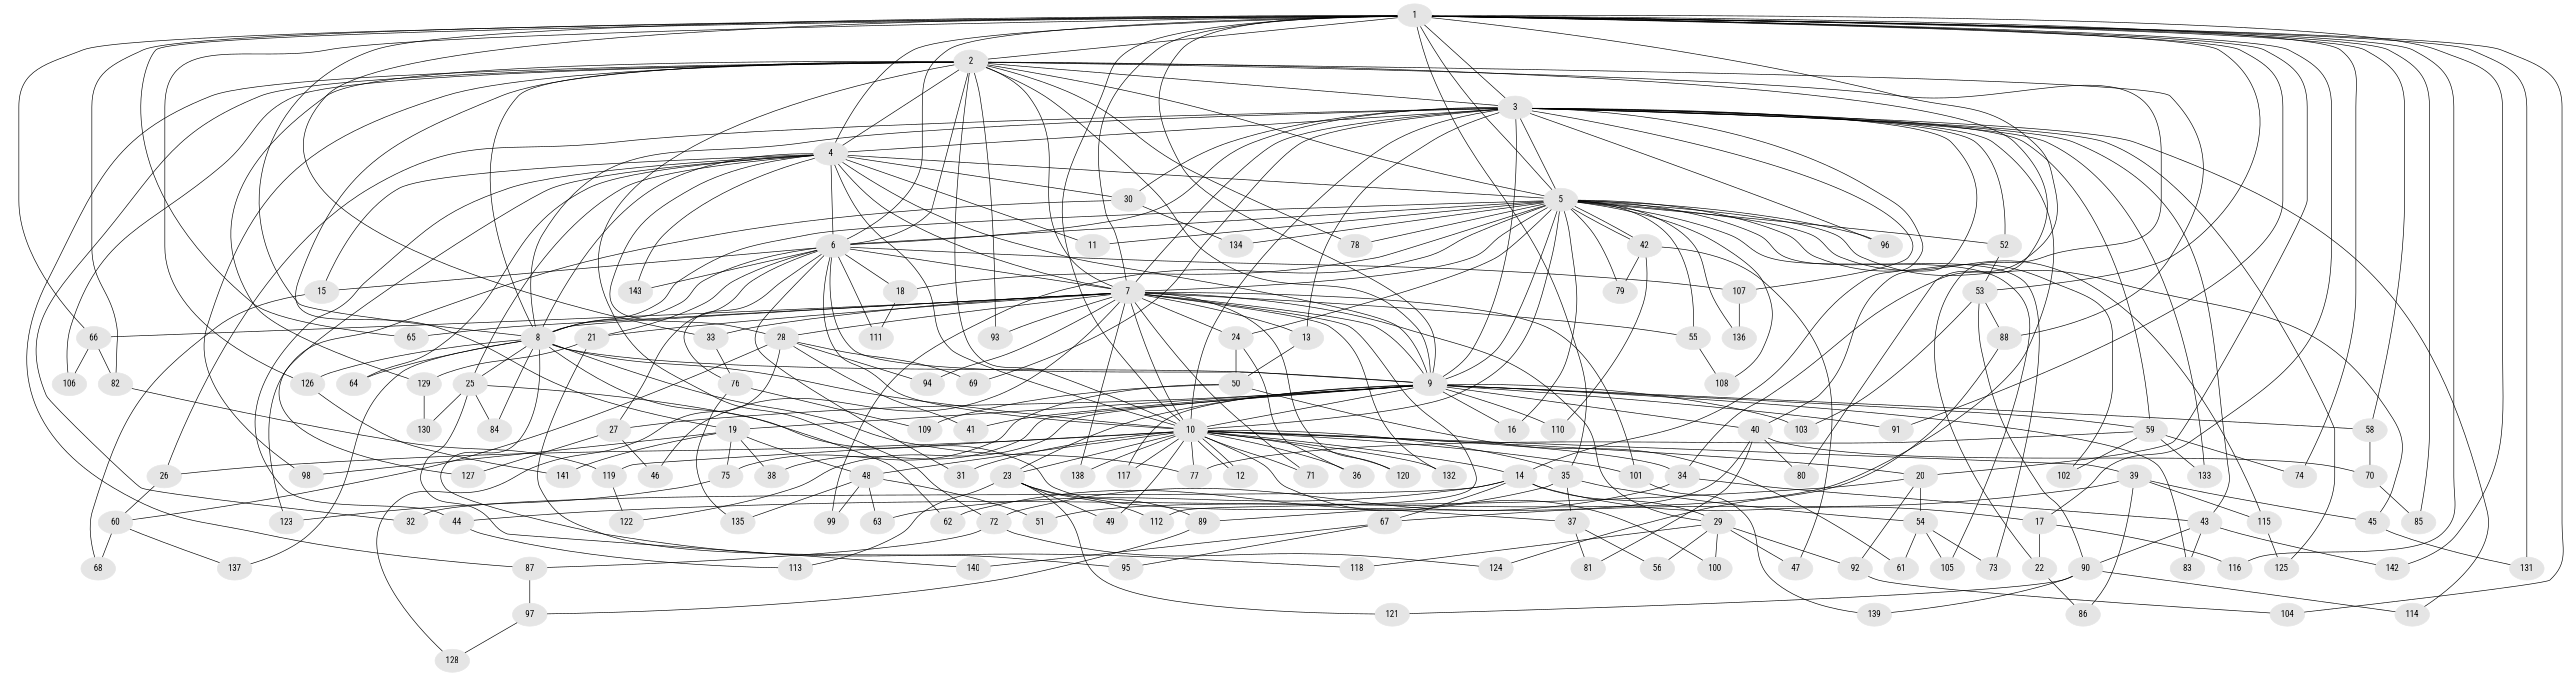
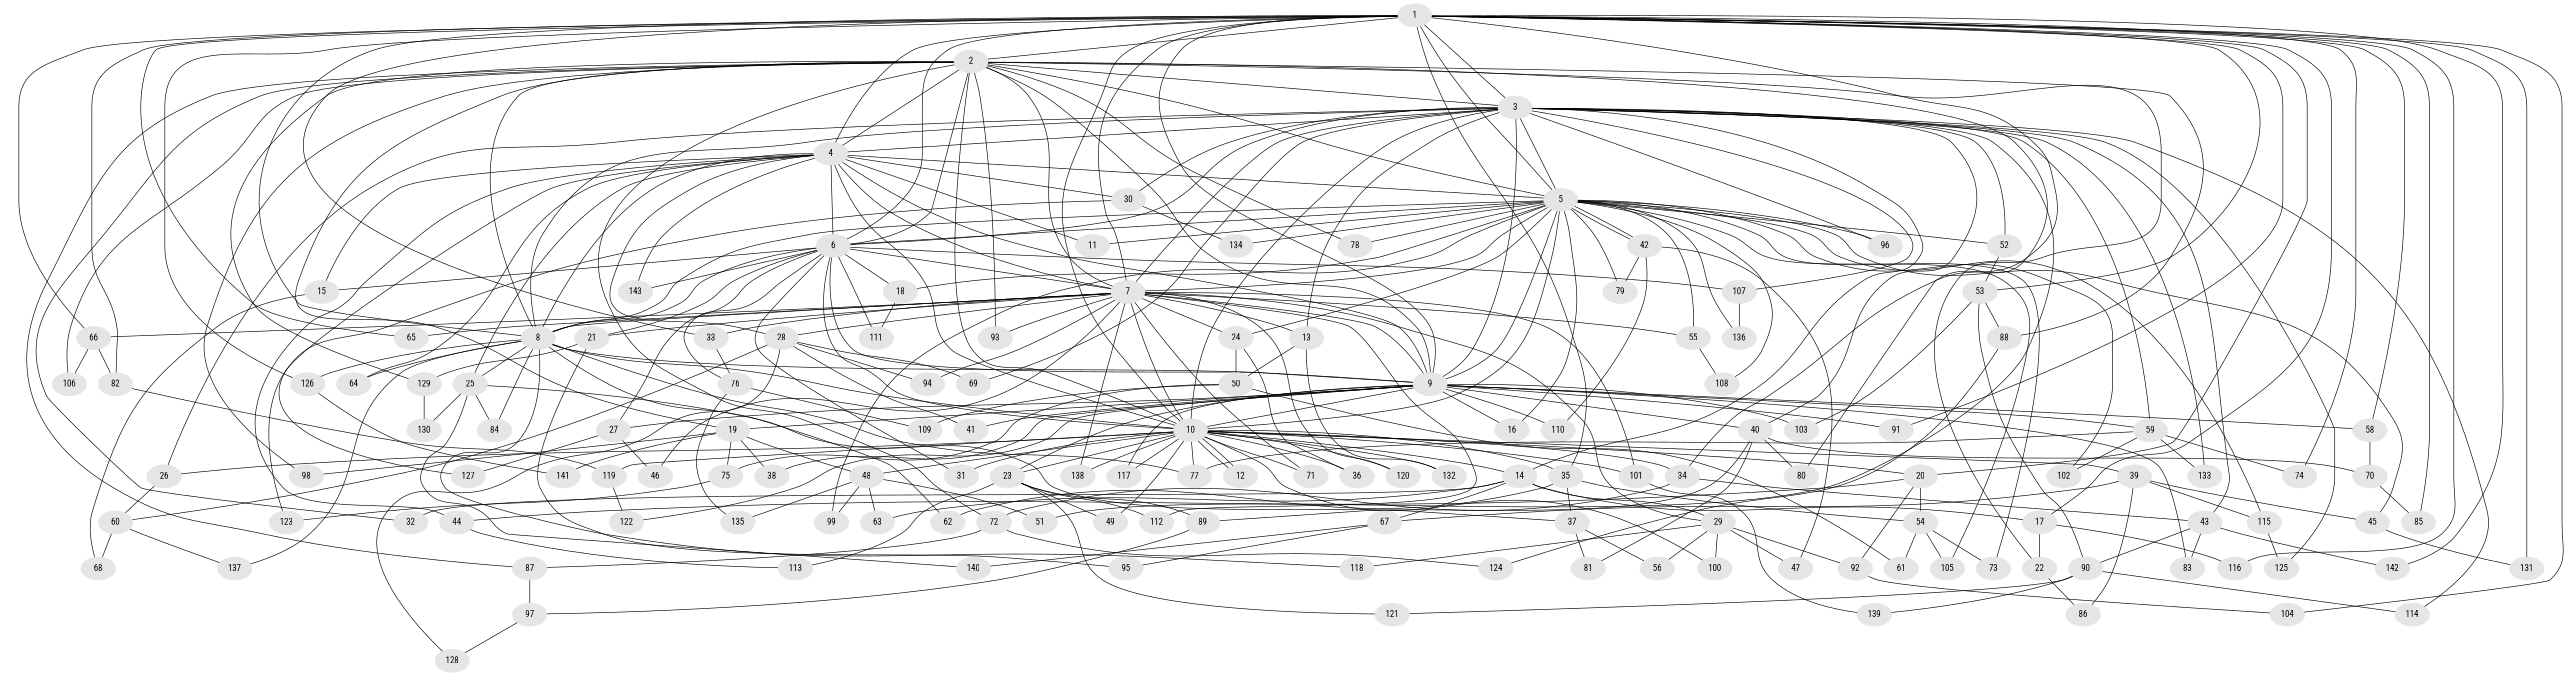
  graph {
    fontname="Roboto Condensed"
    node [color=gray90 fontname="Roboto Condensed" style=filled]
    edge [fontname="Roboto Condensed"]
    1
    2
    3
    4
    5
    6
    7
    8
    9
    10
    17
    20
    33
    34
    35
    53
    58
    65
    66
    74
    82
    85
    91
    104
    116
    126
    131
    142
    19
    22
    32
    72
    78
    80
    87
    88
    93
    98
    106
    129
    13
    14
    26
    30
    40
    43
    51
    52
    59
    69
    96
    107
    114
    125
    133
    11
    15
    25
    28
    44
    64
    127
    143
    16
    18
    24
    42
    45
    55
    73
    79
    99
    102
    105
    108
    115
    134
    136
    21
    27
    31
    76
    111
    29
    46
    71
    94
    101
    112
    120
    132
    138
    62
    84
    118
    137
    77
    23
    38
    41
    83
    103
    110
    117
    122
    39
    12
    36
    48
    49
    100
    119
    54
    92
    37
    90
    70
    141
    75
    86
    124
    97
    130
    50
    63
    67
    60
    123
    89
    81
    68
    140
    128
    113
    47
    95
    135
    109
    56
    139
    121
    61
    1 -- 2
    1 -- 3
    1 -- 4
    1 -- 5
    1 -- 6
    1 -- 7
    1 -- 8
    1 -- 9
    1 -- 10
    1 -- 17
    1 -- 20
    1 -- 33
    1 -- 34
    1 -- 35
    1 -- 53
    1 -- 58
    1 -- 65
    1 -- 66
    1 -- 74
    1 -- 82
    1 -- 85
    1 -- 91
    1 -- 104
    1 -- 116
    1 -- 126
    1 -- 131
    1 -- 142
    2 -- 3
    2 -- 4
    2 -- 5
    2 -- 6
    2 -- 7
    2 -- 8
    2 -- 9
    2 -- 10
    2 -- 19
    2 -- 22
    2 -- 32
    2 -- 72
    2 -- 78
    2 -- 80
    2 -- 87
    2 -- 88
    2 -- 93
    2 -- 98
    2 -- 106
    2 -- 129
    3 -- 4
    3 -- 5
    3 -- 6
    3 -- 7
    3 -- 8
    3 -- 9
    3 -- 10
    3 -- 13
    3 -- 14
    3 -- 26
    3 -- 30
    3 -- 40
    3 -- 43
    3 -- 51
    3 -- 52
    3 -- 59
    3 -- 69
    3 -- 96
    3 -- 107
    3 -- 114
    3 -- 125
    3 -- 133
    4 -- 5
    4 -- 6
    4 -- 7
    4 -- 8
    4 -- 9
    4 -- 10
    4 -- 30
    4 -- 11
    4 -- 15
    4 -- 25
    4 -- 28
    4 -- 44
    4 -- 64
    4 -- 127
    4 -- 143
    5 -- 6
    5 -- 7
    5 -- 8
    5 -- 9
    5 -- 10
    5 -- 78
    5 -- 52
    5 -- 96
    5 -- 11
    5 -- 16
    5 -- 18
    5 -- 24
    5 -- 42
    5 -- 42
    5 -- 45
    5 -- 55
    5 -- 73
    5 -- 79
    5 -- 99
    5 -- 102
    5 -- 105
    5 -- 108
    5 -- 115
    5 -- 134
    5 -- 136
    6 -- 7
    6 -- 8
    6 -- 9
    6 -- 10
    6 -- 107
    6 -- 15
    6 -- 143
    6 -- 18
    6 -- 21
    6 -- 27
    6 -- 31
    6 -- 76
    6 -- 111
    7 -- 8
    7 -- 9
    7 -- 10
    7 -- 33
    7 -- 65
    7 -- 66
    7 -- 93
    7 -- 13
    7 -- 28
    7 -- 24
    7 -- 55
    7 -- 21
    7 -- 29
    7 -- 46
    7 -- 71
    7 -- 94
    7 -- 101
    7 -- 112
    7 -- 120
-   7 -- 132
+   13 -- 132
    7 -- 138
    8 -- 9
    8 -- 10
    8 -- 126
    8 -- 25
    8 -- 64
    8 -- 62
    8 -- 84
    8 -- 118
    8 -- 137
    8 -- 77
    9 -- 10
    9 -- 58
    9 -- 91
    9 -- 19
    9 -- 40
    9 -- 59
    9 -- 16
    9 -- 27
    9 -- 23
    9 -- 38
    9 -- 41
    9 -- 83
    9 -- 103
    9 -- 110
    9 -- 117
    9 -- 122
    10 -- 20
    10 -- 34
    10 -- 35
    10 -- 14
    10 -- 26
    10 -- 31
    10 -- 71
    10 -- 101
    10 -- 120
    10 -- 132
    10 -- 138
    10 -- 77
    10 -- 23
    10 -- 117
    10 -- 39
    10 -- 12
    10 -- 12
    10 -- 36
    10 -- 48
    10 -- 49
    10 -- 100
    10 -- 119
    17 -- 116
    17 -- 22
    20 -- 44
    20 -- 54
    20 -- 92
    33 -- 76
    34 -- 72
    34 -- 43
    35 -- 62
    35 -- 54
    35 -- 37
    53 -- 88
    53 -- 103
    53 -- 90
    58 -- 70
    66 -- 82
    66 -- 106
    82 -- 119
    126 -- 141
    19 -- 98
    19 -- 38
    19 -- 48
    19 -- 141
    19 -- 75
    22 -- 86
    72 -- 87
    72 -- 124
    87 -- 97
    88 -- 124
    129 -- 130
    13 -- 50
    14 -- 17
    14 -- 32
    14 -- 29
    14 -- 63
    14 -- 67
    26 -- 60
    30 -- 134
    30 -- 123
    40 -- 80
    40 -- 70
    40 -- 89
    40 -- 81
    43 -- 142
    43 -- 83
    43 -- 90
    52 -- 53
    59 -- 74
    59 -- 133
    59 -- 102
    59 -- 77
    107 -- 136
    15 -- 68
    25 -- 84
    25 -- 37
    25 -- 130
    25 -- 140
    28 -- 69
    28 -- 94
    28 -- 41
    28 -- 60
    28 -- 128
    44 -- 113
    18 -- 111
    24 -- 36
    24 -- 50
    42 -- 79
    42 -- 110
    42 -- 47
    45 -- 131
    55 -- 108
    115 -- 125
    21 -- 129
    21 -- 95
    27 -- 127
    27 -- 46
    76 -- 135
    76 -- 109
    29 -- 118
    29 -- 100
    29 -- 92
    29 -- 47
    29 -- 56
    101 -- 139
    23 -- 112
    23 -- 49
    23 -- 89
    23 -- 113
    23 -- 121
    39 -- 45
    39 -- 115
    39 -- 86
    39 -- 67
    48 -- 51
    48 -- 99
    48 -- 63
    48 -- 135
    119 -- 122
    54 -- 73
    54 -- 105
    54 -- 61
    92 -- 104
    37 -- 81
    37 -- 56
    90 -- 114
    90 -- 139
    90 -- 121
    70 -- 85
    75 -- 123
    97 -- 128
    50 -- 75
    50 -- 109
    50 -- 61
    67 -- 140
    67 -- 95
    60 -- 137
    60 -- 68
    89 -- 97
  }
